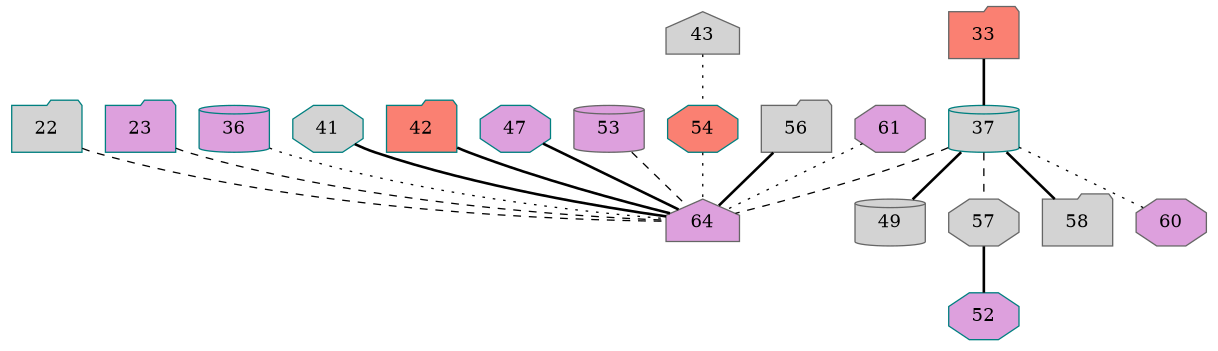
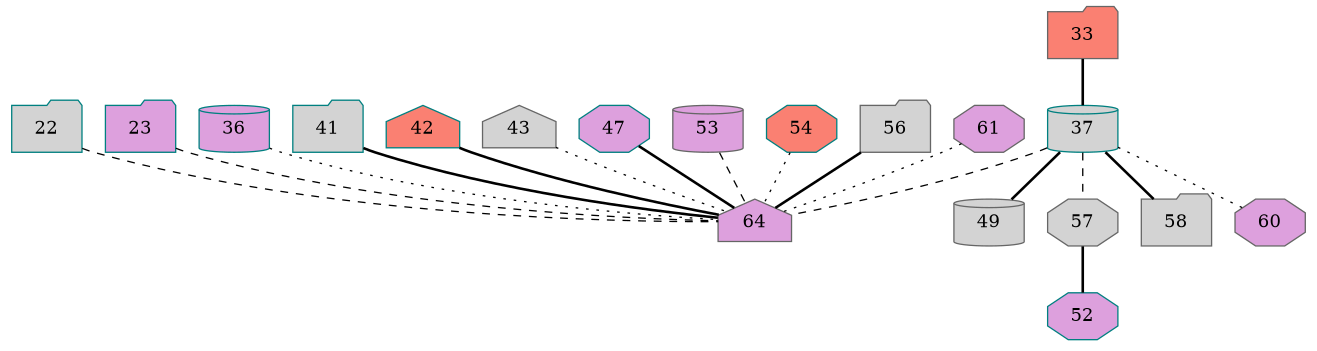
  graph {
    node [color=gray40 fillcolor=plum shape=octagon style=filled]
    edge [style=bold]
    64 [shape=house super="+40+52+45+63+62"]
    22 [color=teal fillcolor=lightgrey shape=folder]
    23 [color=teal shape=folder]
    37 [color=teal fillcolor=lightgrey shape=cylinder super="+19+24+30"]
    49 [fillcolor=lightgrey shape=cylinder super="+26"]
    57 [fillcolor=lightgrey super="+50"]
    58 [fillcolor=lightgrey shape=folder]
    60 [super="+44"]
    33 [fillcolor=salmon shape=folder]
    36 [color=teal shape=cylinder]
    n11 [color=teal label=52 super="+55"]
-   41 [color=teal fillcolor=lightgrey]
-   42 [color=teal fillcolor=salmon shape=folder]
+   41 [color=teal fillcolor=lightgrey shape=folder]
+   42 [color=teal fillcolor=salmon shape=house]
    43 [fillcolor=lightgrey shape=house]
    47 [color=teal]
    53 [shape=cylinder super="+18"]
    54 [color=teal fillcolor=salmon]
    56 [fillcolor=lightgrey shape=folder]
    61
    22 -- 64 [style=dashed]
    23 -- 64 [style=dashed]
    37 -- 64 [style=dashed weight=6]
    37 -- 49
    37 -- 57 [style=dashed weight=2]
    37 -- 58
    37 -- 60 [style=dotted]
    57 -- n11
    33 -- 37
    36 -- 64 [style=dotted]
    41 -- 64
    42 -- 64
-   43 -- 54 [style=dotted]
+   43 -- 64 [style=dotted]
    47 -- 64
    53 -- 64 [style=dashed weight=2]
    54 -- 64 [style=dotted]
    56 -- 64
    61 -- 64 [style=dotted]
  }
